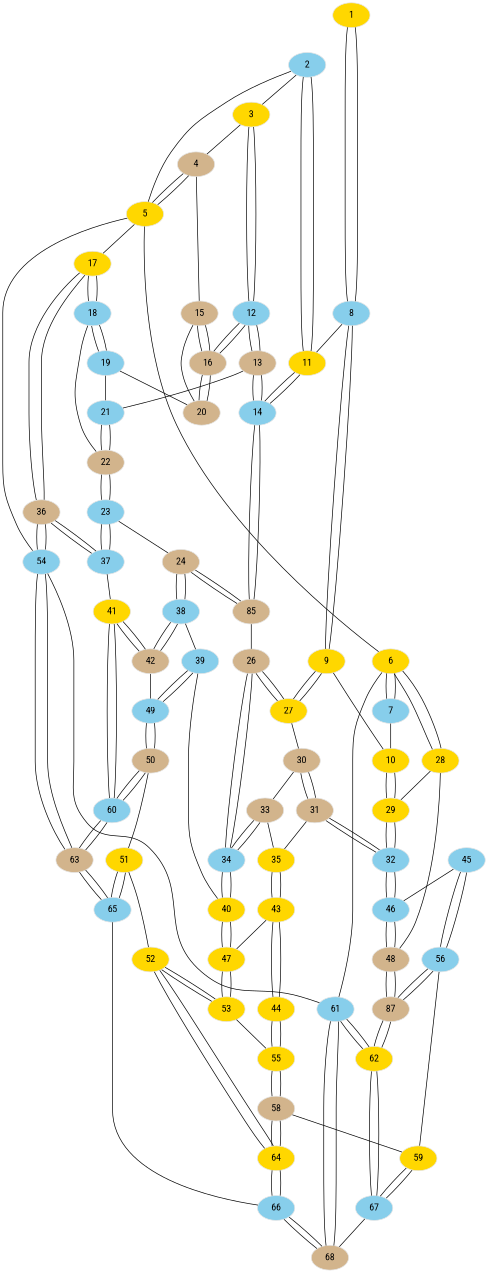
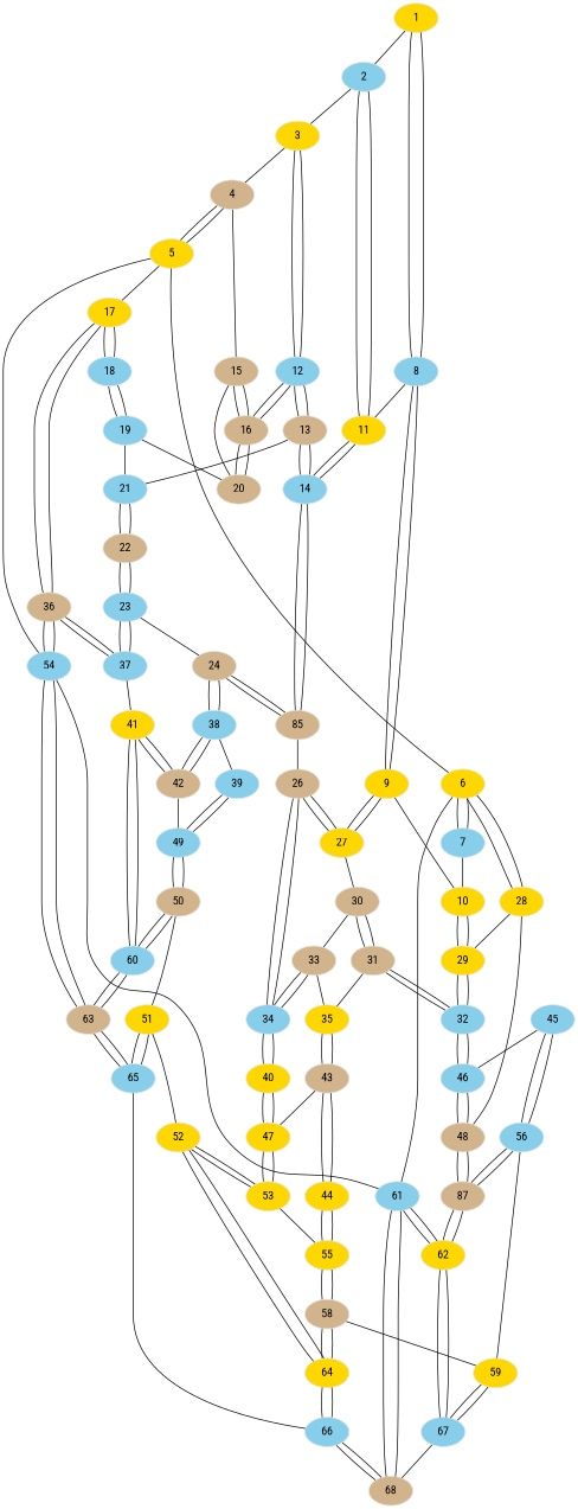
  graph {
    fontname="Roboto Condensed"
    node [color=gray90 fillcolor=skyblue fontname="Roboto Condensed" style=filled]
    edge [fontname="Roboto Condensed"]
    1 [fillcolor=gold]
    2
    8
    3 [fillcolor=gold]
    11 [fillcolor=gold]
    9 [fillcolor=gold]
    4 [fillcolor=tan]
    12
    14
    5 [fillcolor=gold]
    15 [fillcolor=tan]
    13 [fillcolor=tan]
    16 [fillcolor=tan]
    6 [fillcolor=gold]
    17 [fillcolor=gold]
    54
    20 [fillcolor=tan]
    7
    28 [fillcolor=gold]
    61
    18
    36 [fillcolor=tan]
    63 [fillcolor=tan]
    10 [fillcolor=gold]
    29 [fillcolor=gold]
    48 [fillcolor=tan]
    62 [fillcolor=gold]
    68 [fillcolor=tan]
    27 [fillcolor=gold]
    30 [fillcolor=tan]
    32
    n32 [fillcolor=tan label=85]
    21
    22 [fillcolor=tan]
    26 [fillcolor=tan]
    19
    37
    23
    24 [fillcolor=tan]
    38
    41 [fillcolor=gold]
    39
    42 [fillcolor=tan]
    34
    40 [fillcolor=gold]
    31 [fillcolor=tan]
    33 [fillcolor=tan]
    n48 [fillcolor=tan label=87]
    46
    35 [fillcolor=gold]
-   43 [fillcolor=gold]
+   43 [fillcolor=tan]
    47 [fillcolor=gold]
    44 [fillcolor=gold]
    60
    49
    50 [fillcolor=tan]
    53 [fillcolor=gold]
    55 [fillcolor=gold]
    45
    56
    58 [fillcolor=tan]
    59 [fillcolor=gold]
    51 [fillcolor=gold]
    52 [fillcolor=gold]
    65
    64 [fillcolor=gold]
    66
    67
-   5 -- 2
+   1 -- 2
    1 -- 8
    1 -- 8
    2 -- 3
    2 -- 11
    2 -- 11
    8 -- 11
    8 -- 9
    8 -- 9
    3 -- 4
    3 -- 12
    3 -- 12
    11 -- 14
    11 -- 14
    9 -- 10
    9 -- 27
    9 -- 27
    4 -- 5
    4 -- 5
    4 -- 15
    12 -- 13
    12 -- 13
    12 -- 16
    12 -- 16
    14 -- n32
    14 -- n32
    5 -- 6
    5 -- 17
    5 -- 54
    15 -- 16
    15 -- 16
    15 -- 20
    13 -- 14
    13 -- 14
    13 -- 21
    16 -- 20
    16 -- 20
    6 -- 7
    6 -- 7
    6 -- 28
    6 -- 28
    6 -- 61
    17 -- 18
    17 -- 18
    17 -- 36
    17 -- 36
    54 -- 61
    54 -- 63
    54 -- 63
    7 -- 10
    28 -- 29
    28 -- 48
    61 -- 62
    61 -- 62
    61 -- 68
    61 -- 68
-   18 -- 22
    18 -- 19
    18 -- 19
    36 -- 54
    36 -- 54
    36 -- 37
    36 -- 37
    63 -- 65
    63 -- 65
    10 -- 29
    10 -- 29
    29 -- 32
    29 -- 32
    48 -- n48
    48 -- n48
    62 -- 67
    62 -- 67
    27 -- 30
    30 -- 31
    30 -- 31
    30 -- 33
    32 -- 46
    32 -- 46
    n32 -- 26
    21 -- 22
    21 -- 22
    22 -- 23
    22 -- 23
    26 -- 27
    26 -- 27
    26 -- 34
    26 -- 34
    19 -- 20
    19 -- 21
    37 -- 41
    23 -- 37
    23 -- 37
    23 -- 24
    24 -- n32
    24 -- n32
    24 -- 38
    24 -- 38
    38 -- 39
    38 -- 42
    38 -- 42
    41 -- 42
    41 -- 42
    41 -- 60
    41 -- 60
-   39 -- 40
    39 -- 49
    39 -- 49
    42 -- 49
    34 -- 40
    34 -- 40
    40 -- 47
    40 -- 47
    31 -- 32
    31 -- 32
    31 -- 35
    33 -- 34
    33 -- 34
    33 -- 35
    n48 -- 62
    n48 -- 62
    46 -- 48
    46 -- 48
    35 -- 43
    35 -- 43
    43 -- 47
    43 -- 44
    43 -- 44
    47 -- 53
    47 -- 53
    44 -- 55
    44 -- 55
    60 -- 63
    60 -- 63
    49 -- 50
    49 -- 50
    50 -- 60
    50 -- 60
    50 -- 51
    53 -- 55
    55 -- 58
    55 -- 58
    45 -- 46
    45 -- 56
    45 -- 56
    56 -- n48
    56 -- n48
    56 -- 59
    58 -- 59
    58 -- 64
    58 -- 64
    59 -- 67
    59 -- 67
    51 -- 52
    51 -- 65
    51 -- 65
    52 -- 53
    52 -- 53
    52 -- 64
    52 -- 64
    65 -- 66
    64 -- 66
    64 -- 66
    66 -- 68
    66 -- 68
    67 -- 68
  }
